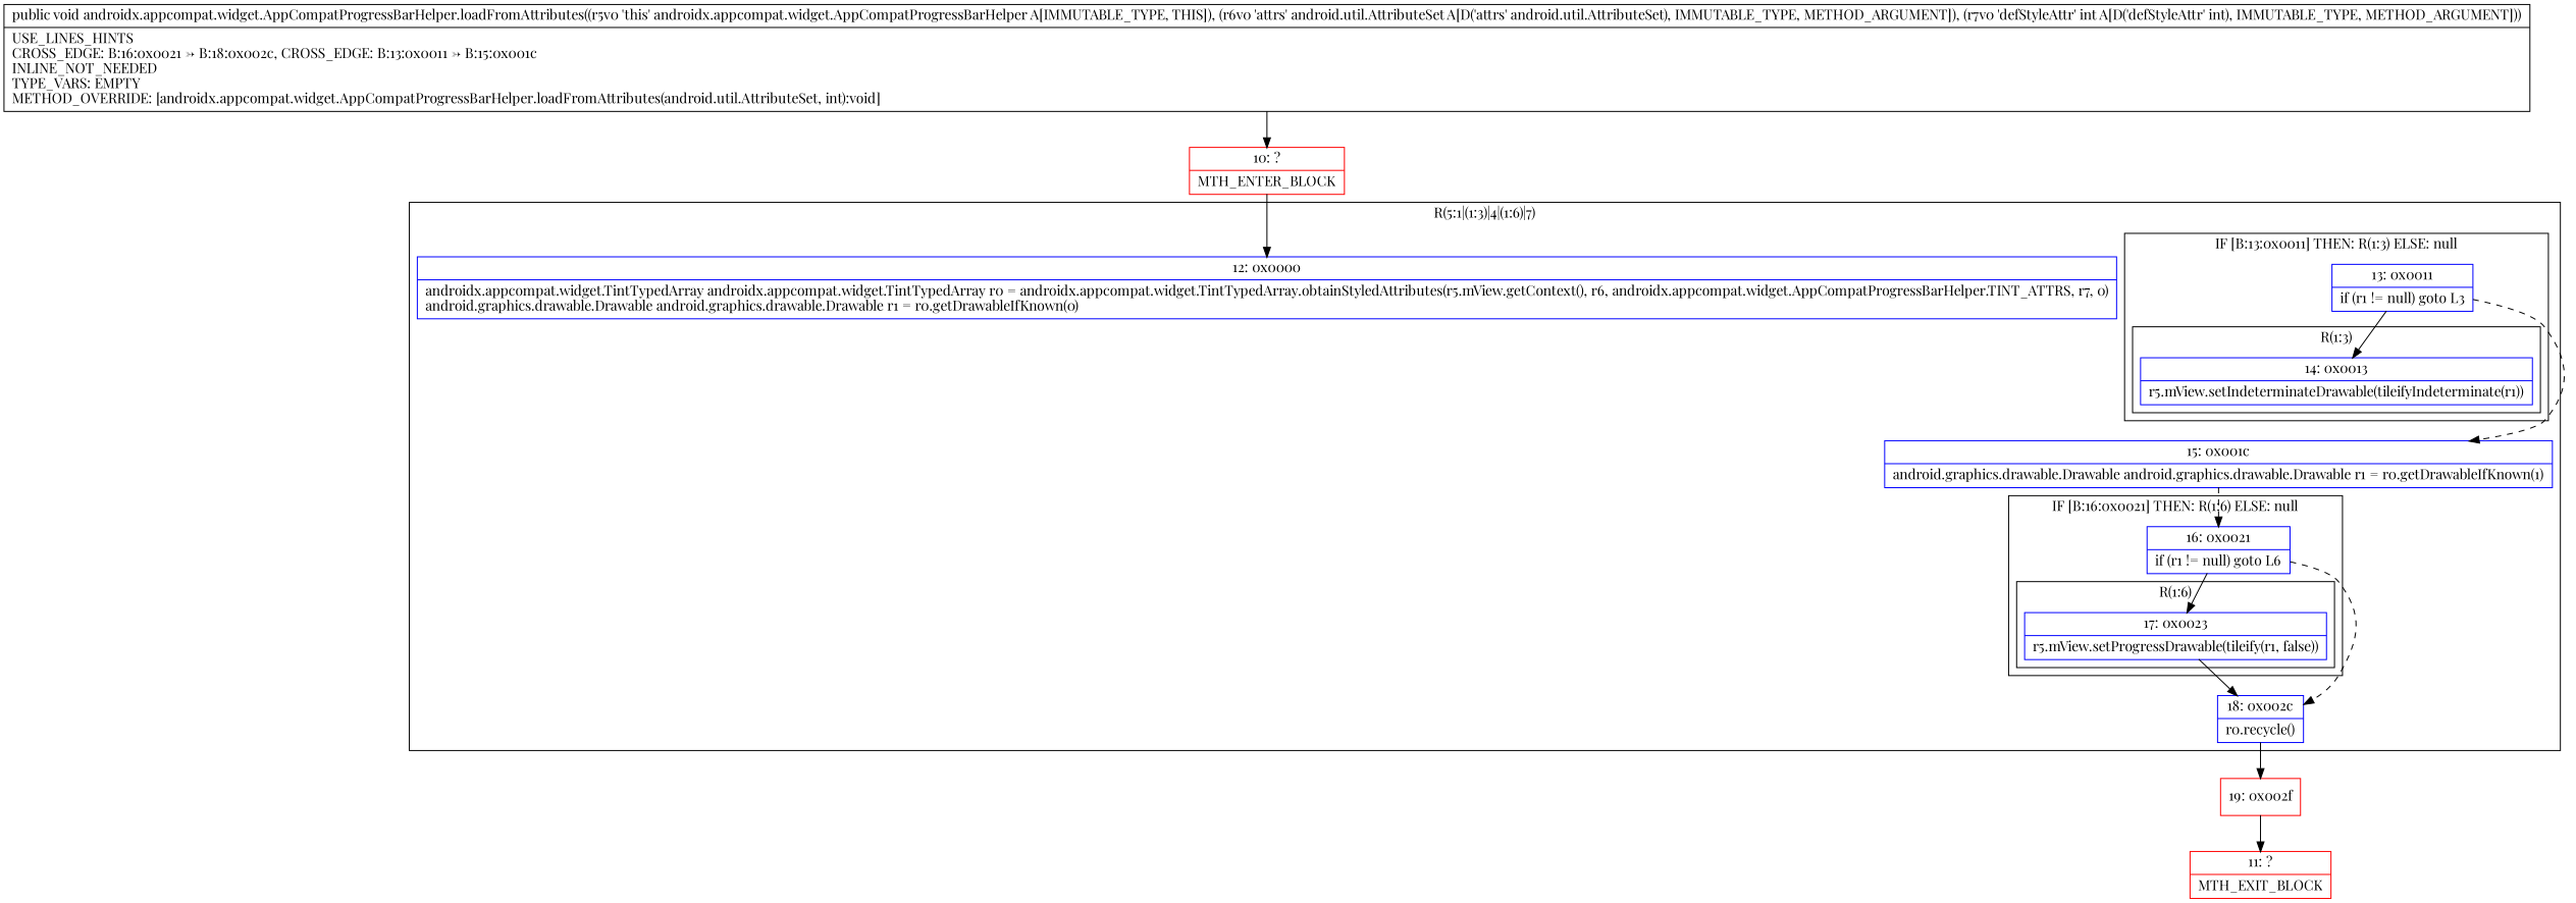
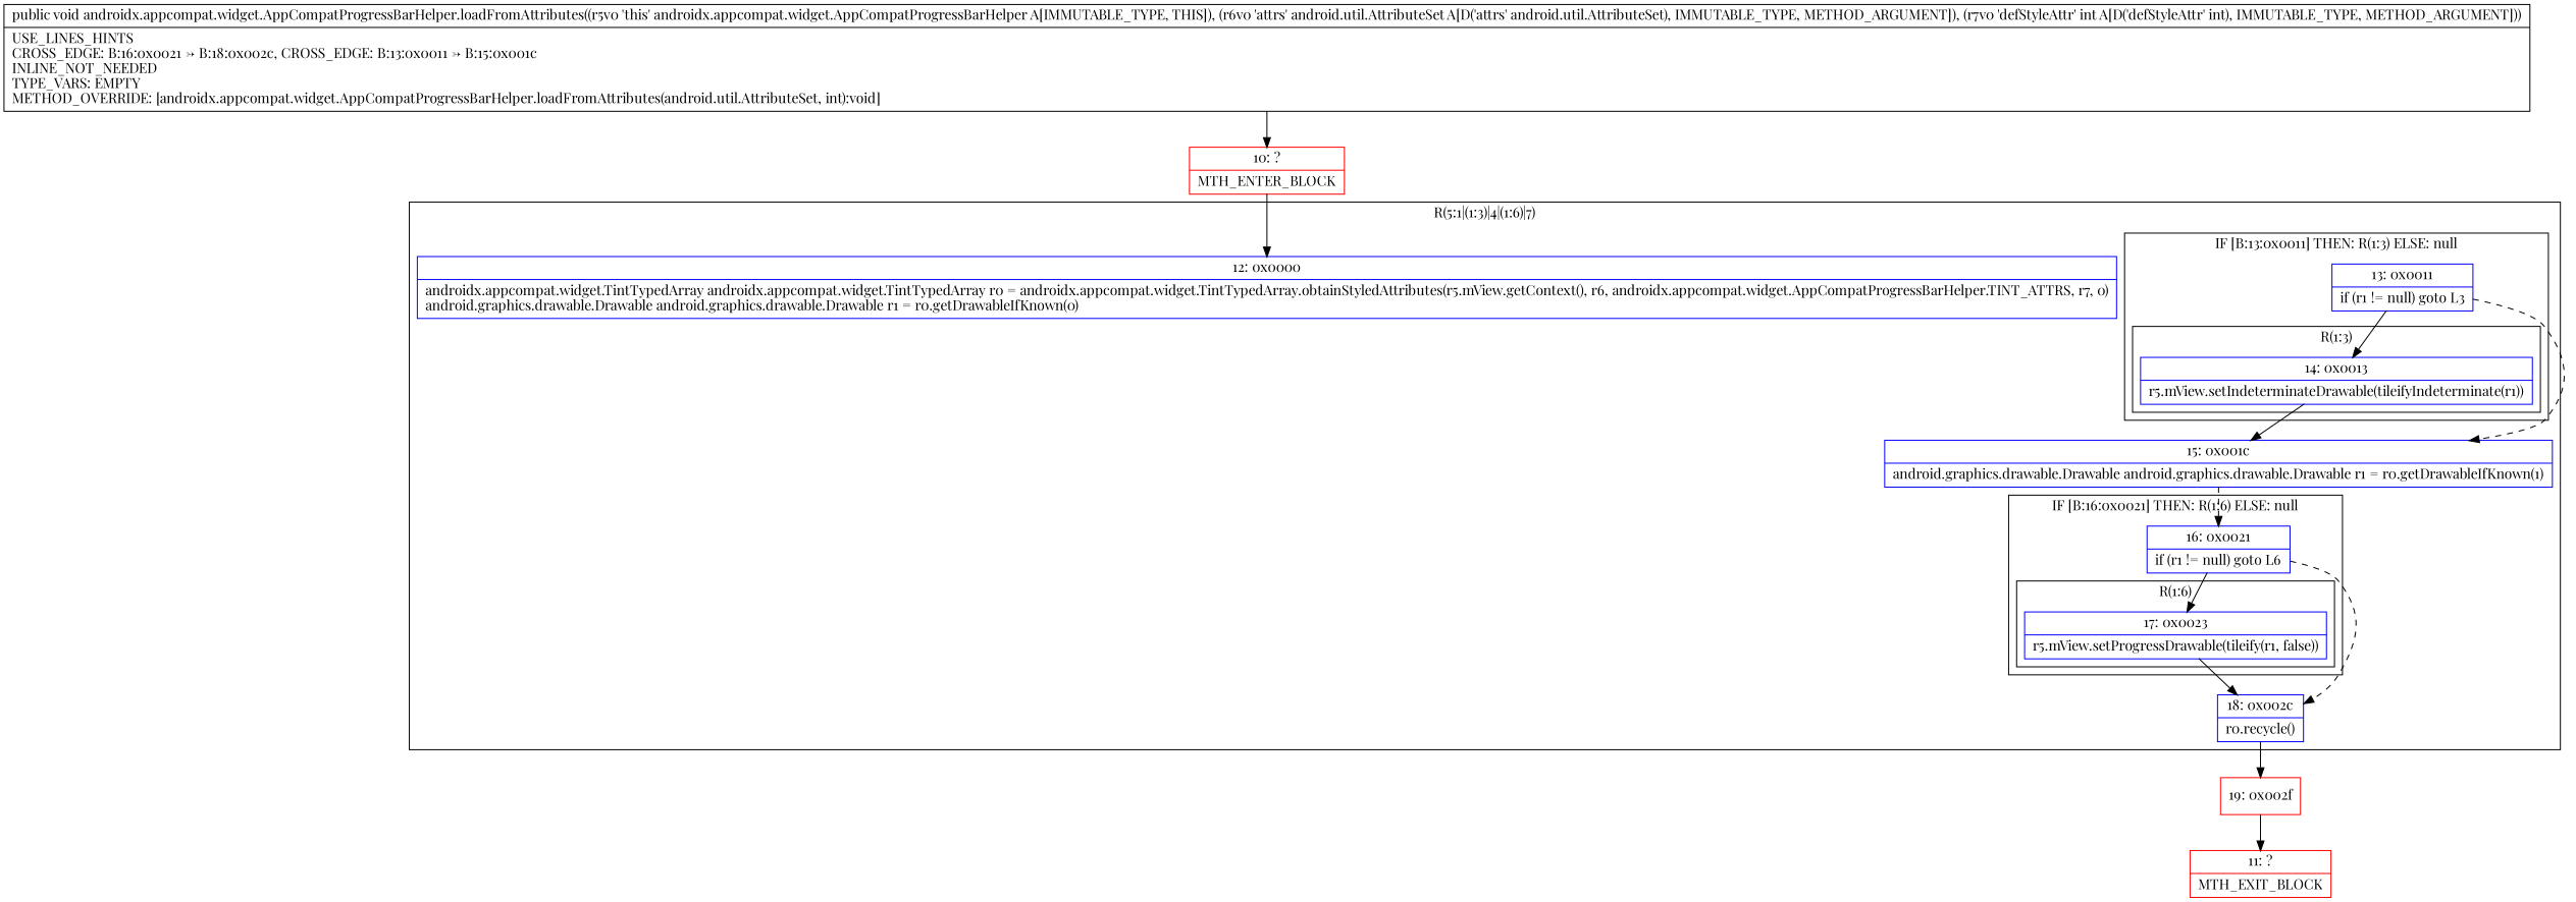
  digraph {
    fontname="Playfair Display"
    node [color=blue fontname="Playfair Display" shape=record]
    edge [fontname="Playfair Display"]
    n1 [label="{14\:\ 0x0013|r5.mView.setIndeterminateDrawable(tileifyIndeterminate(r1))\l}"]
    n2 [label="{13\:\ 0x0011|if (r1 != null) goto L3\l}"]
    n3 [label="{17\:\ 0x0023|r5.mView.setProgressDrawable(tileify(r1, false))\l}"]
    n4 [label="{16\:\ 0x0021|if (r1 != null) goto L6\l}"]
    n5 [label="{12\:\ 0x0000|androidx.appcompat.widget.TintTypedArray androidx.appcompat.widget.TintTypedArray r0 = androidx.appcompat.widget.TintTypedArray.obtainStyledAttributes(r5.mView.getContext(), r6, androidx.appcompat.widget.AppCompatProgressBarHelper.TINT_ATTRS, r7, 0)\landroid.graphics.drawable.Drawable android.graphics.drawable.Drawable r1 = r0.getDrawableIfKnown(0)\l}"]
    n6 [label="{15\:\ 0x001c|android.graphics.drawable.Drawable android.graphics.drawable.Drawable r1 = r0.getDrawableIfKnown(1)\l}"]
    n7 [label="{18\:\ 0x002c|r0.recycle()\l}"]
    n8 [color=red label="{19\:\ 0x002f}"]
    n9 [color=red label="{11\:\ ?|MTH_EXIT_BLOCK\l}"]
    n10 [color=red label="{10\:\ ?|MTH_ENTER_BLOCK\l}"]
    n11 [label="{public void androidx.appcompat.widget.AppCompatProgressBarHelper.loadFromAttributes((r5v0 'this' androidx.appcompat.widget.AppCompatProgressBarHelper A[IMMUTABLE_TYPE, THIS]), (r6v0 'attrs' android.util.AttributeSet A[D('attrs' android.util.AttributeSet), IMMUTABLE_TYPE, METHOD_ARGUMENT]), (r7v0 'defStyleAttr' int A[D('defStyleAttr' int), IMMUTABLE_TYPE, METHOD_ARGUMENT]))  | USE_LINES_HINTS\lCROSS_EDGE: B:16:0x0021 \-\> B:18:0x002c, CROSS_EDGE: B:13:0x0011 \-\> B:15:0x001c\lINLINE_NOT_NEEDED\lTYPE_VARS: EMPTY\lMETHOD_OVERRIDE: [androidx.appcompat.widget.AppCompatProgressBarHelper.loadFromAttributes(android.util.AttributeSet, int):void]\l}" color=""]
    subgraph cluster_1 {
      label="R(5:1|(1:3)|4|(1:6)|7)"
      n5
      n6
      n7
      subgraph cluster_2 {
        label="IF [B:13:0x0011] THEN: R(1:3) ELSE: null"
        n2
        subgraph cluster_3 {
          label="R(1:3)"
          n1
        }
      }
      subgraph cluster_4 {
        label="IF [B:16:0x0021] THEN: R(1:6) ELSE: null"
        n4
        subgraph cluster_5 {
          label="R(1:6)"
          n3
        }
      }
    }
+   n1 -> n6
    n2 -> n1
    n2 -> n6 [style=dashed]
    n3 -> n7
    n4 -> n3
    n4 -> n7 [style=dashed]
    n6 -> n4 [style=dashed]
    n7 -> n8
    n8 -> n9
    n10 -> n5
    n11 -> n10
  }
